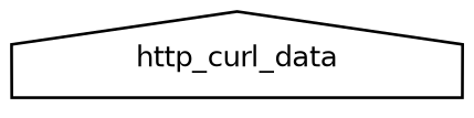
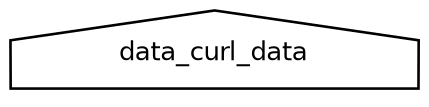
  digraph {
    rankdir=LR
    fontname="DejaVu Sans"
-   n1 [color=black fillcolor=white fontname="DejaVu Sans" fontsize=10 height=0.2 label=http_curl_data shape=house style=filled width=0.4]
+   n1 [color=black fillcolor=white fontname="DejaVu Sans" fontsize=10 height=0.2 label=data_curl_data shape=house style=filled width=0.4]
  }
